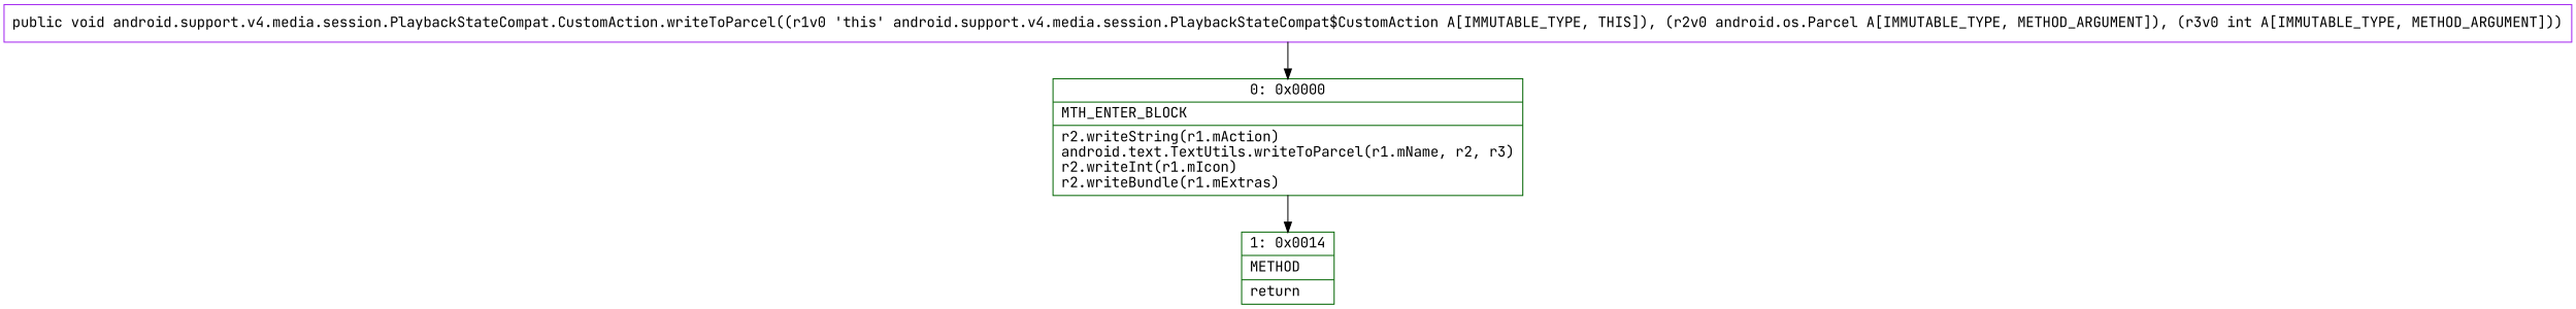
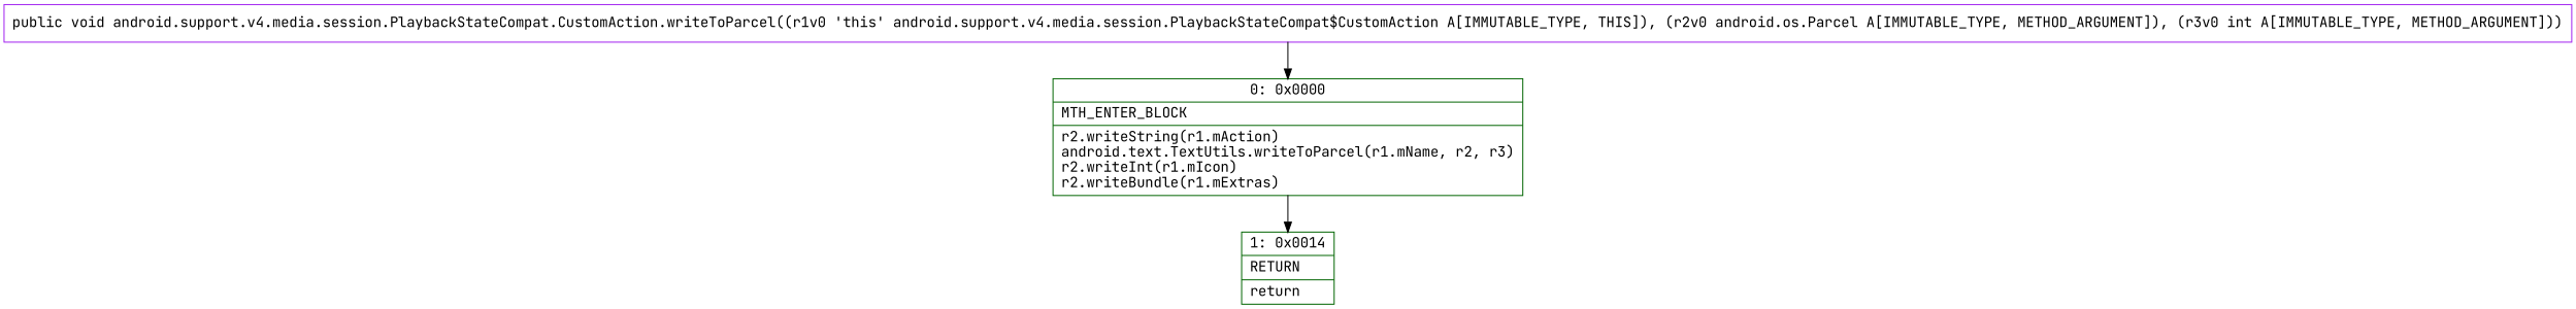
  digraph {
    fontname="JetBrains Mono"
    node [shape=record color=darkgreen fontname="JetBrains Mono"]
    edge [fontname="JetBrains Mono"]
    n1 [label="{0\:\ 0x0000|MTH_ENTER_BLOCK\l|r2.writeString(r1.mAction)\landroid.text.TextUtils.writeToParcel(r1.mName, r2, r3)\lr2.writeInt(r1.mIcon)\lr2.writeBundle(r1.mExtras)\l}"]
-   n2 [label="{1\:\ 0x0014|METHOD\l|return\l}"]
+   n2 [label="{1\:\ 0x0014|RETURN\l|return\l}"]
    n3 [label="{public void android.support.v4.media.session.PlaybackStateCompat.CustomAction.writeToParcel((r1v0 'this' android.support.v4.media.session.PlaybackStateCompat$CustomAction A[IMMUTABLE_TYPE, THIS]), (r2v0 android.os.Parcel A[IMMUTABLE_TYPE, METHOD_ARGUMENT]), (r3v0 int A[IMMUTABLE_TYPE, METHOD_ARGUMENT])) }" color=purple]
    n1 -> n2
    n3 -> n1
  }
